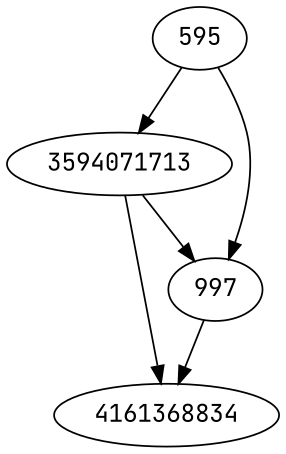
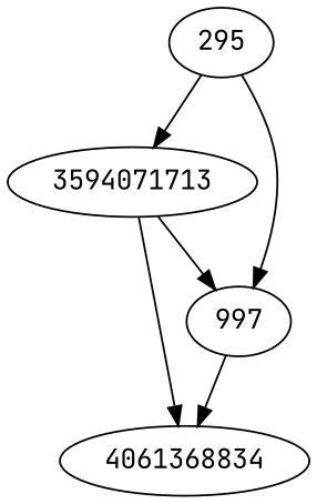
  strict digraph {
    fontname="JetBrains Mono"
    node [fontname="JetBrains Mono"]
    edge [fontname="JetBrains Mono"]
    n1 [label=3594071713]
-   4061368834 [label=4161368834]
+   4061368834
    n3 [label=997]
-   595
+   595 [label=295]
    n1 -> 4061368834
    n1 -> n3
    n3 -> 4061368834
    595 -> n1
    595 -> n3
  }
